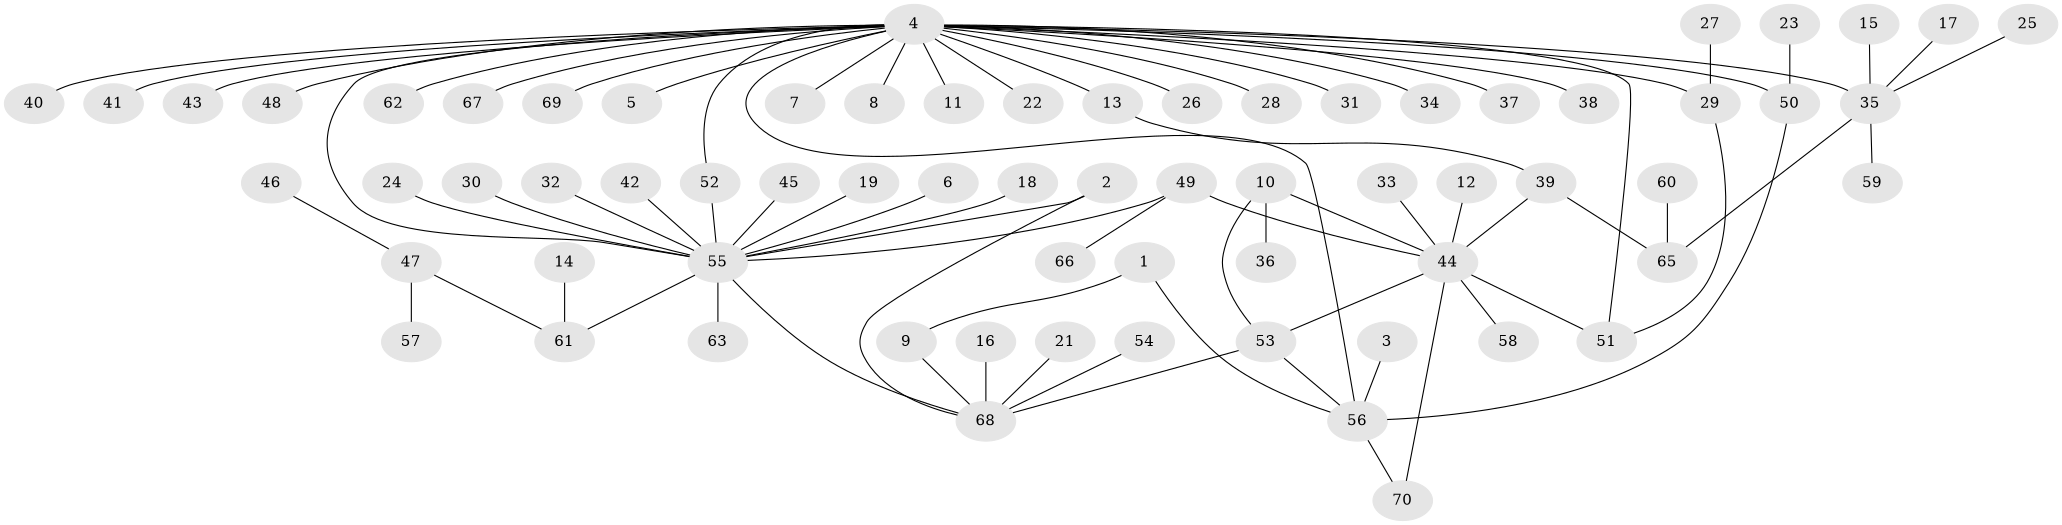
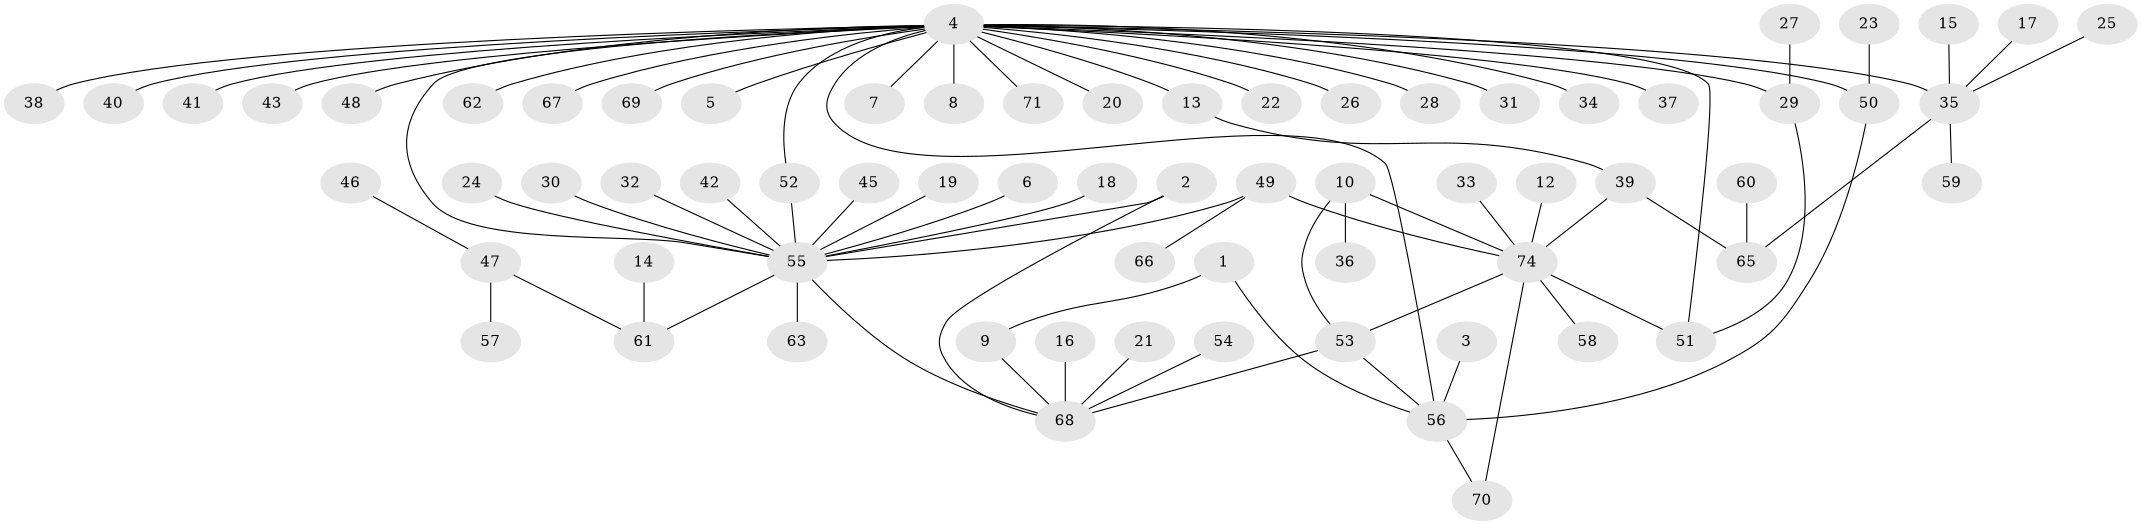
  graph {
    node [color=gray90 style=filled]
    edge [weight=1.0]
    1
    9
    56
    68
    70
    2
    55
    61
    63
    3
    4
    5
    7
    8
-   11
+   11 [label=71]
    13
+   20
    22
    26
    28
    29
    31
    34
    35
    37
    38
    40
    41
    43
    48
    50
    51
    52
    62
    67
    69
    39
    19
    59
    65
-   44
+   44 [label=74]
    53
    58
    6
    10
    36
    12
    14
    15
    16
    17
    18
    21
    23
    24
    25
    27
    30
    32
    33
    42
    45
    46
    47
    57
    49
    66
    54
    60
    1 -- 9
    1 -- 56
    9 -- 68
    56 -- 70
    2 -- 68
    2 -- 55
    55 -- 68
    55 -- 61
    55 -- 63
    3 -- 56
    4 -- 56
    4 -- 55
    4 -- 5
    4 -- 7
    4 -- 8
    4 -- 11
    4 -- 13
+   4 -- 20
    4 -- 22
    4 -- 26
    4 -- 28
    4 -- 29
    4 -- 31
    4 -- 34
    4 -- 35
    4 -- 37
    4 -- 38
    4 -- 40
    4 -- 41
    4 -- 43
    4 -- 48
    4 -- 50
    4 -- 51
    4 -- 52
    4 -- 62
    4 -- 67
    4 -- 69
    13 -- 39
    29 -- 51
    35 -- 59
    35 -- 65
    50 -- 56
    52 -- 55
    39 -- 65
    39 -- 44
    19 -- 55
    44 -- 70
    44 -- 51
    44 -- 53
    44 -- 58
    53 -- 56
    53 -- 68
    6 -- 55
    10 -- 44
    10 -- 53
    10 -- 36
    12 -- 44
    14 -- 61
    15 -- 35
    16 -- 68
    17 -- 35
    18 -- 55
    21 -- 68
    23 -- 50
    24 -- 55
    25 -- 35
    27 -- 29
    30 -- 55
    32 -- 55
    33 -- 44
    42 -- 55
    45 -- 55
    46 -- 47
    47 -- 61
    47 -- 57
    49 -- 55
    49 -- 44
    49 -- 66
    54 -- 68
    60 -- 65
  }
